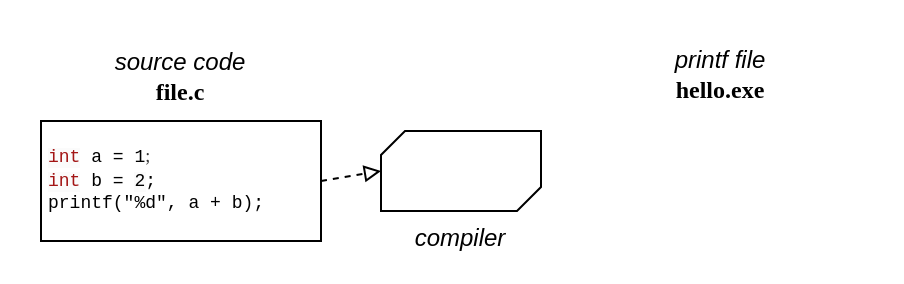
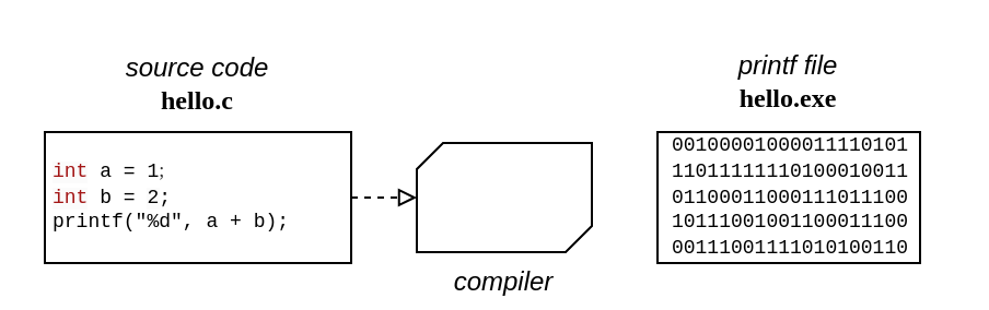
  <mxCell id="0" />
  <mxCell id="1" parent="0" />
  <mxCell id="2" value="" style="group" parent="1" vertex="1" connectable="0"><mxGeometry x="20" y="30" width="140" height="90" as="geometry" /></mxCell>
  <mxCell id="3" value="&lt;span style=&quot;font-family: &amp;quot;Lucida Console&amp;quot;, Courier, monospace; font-size: 9px; background-color: rgb(251, 251, 251);&quot;&gt;&lt;font color=&quot;#a31515&quot;&gt;int&lt;/font&gt;&lt;/span&gt;&lt;span style=&quot;color: rgb(0, 0, 0); font-family: &amp;quot;Lucida Console&amp;quot;, Courier, monospace; font-size: 9px; background-color: rgb(255, 255, 255);&quot;&gt; a = 1&lt;/span&gt;;&lt;br&gt;&lt;span style=&quot;border-color: var(--border-color); font-family: &amp;quot;Lucida Console&amp;quot;, Courier, monospace; background-color: rgb(251, 251, 251);&quot;&gt;&lt;font color=&quot;#a31515&quot;&gt;int&lt;/font&gt;&lt;/span&gt;&lt;span style=&quot;border-color: var(--border-color); color: rgb(0, 0, 0); font-family: &amp;quot;Lucida Console&amp;quot;, Courier, monospace; background-color: rgb(255, 255, 255);&quot;&gt; b = &lt;/span&gt;&lt;span style=&quot;border-color: var(--border-color); color: rgb(0, 0, 0); font-family: &amp;quot;Lucida Console&amp;quot;, Courier, monospace; background-color: rgb(251, 251, 251);&quot;&gt;2&lt;/span&gt;&lt;span style=&quot;border-color: var(--border-color); color: rgb(0, 0, 0); font-family: &amp;quot;Lucida Console&amp;quot;, Courier, monospace; background-color: rgb(255, 255, 255);&quot;&gt;;&lt;/span&gt;&lt;span style=&quot;color: rgb(0, 0, 0); font-family: &amp;quot;Lucida Console&amp;quot;, Courier, monospace; font-size: 9px; background-color: rgb(255, 255, 255);&quot;&gt;&lt;br style=&quot;font-size: 9px;&quot;&gt;&lt;/span&gt;&lt;span style=&quot;color: rgb(0, 0, 0); font-family: &amp;quot;Lucida Console&amp;quot;, Courier, monospace; font-size: 9px; background-color: rgb(255, 255, 255);&quot;&gt;printf(&quot;%d&quot;, a + b);&lt;/span&gt;" style="text;html=1;align=left;verticalAlign=middle;whiteSpace=wrap;rounded=0;fillColor=none;fontColor=#333333;strokeColor=#000000;fontFamily=Lucida Console;fontSize=9;perimeterSpacing=0;labelPadding=9;spacingLeft=2;" parent="2" vertex="1"><mxGeometry y="30" width="140" height="60" as="geometry" /></mxCell>
- <mxCell id="4" value="&lt;i style=&quot;&quot;&gt;&lt;font face=&quot;Helvetica&quot;&gt;source code&lt;/font&gt;&lt;/i&gt;&lt;br&gt;&lt;font face=&quot;Lucida Console&quot;&gt;&lt;b&gt;file.c&lt;/b&gt;&lt;/font&gt;" style="text;html=1;strokeColor=none;fillColor=none;align=center;verticalAlign=middle;whiteSpace=wrap;rounded=0;" parent="2" vertex="1"><mxGeometry x="26.25" y="-10" width="87.5" height="35" as="geometry" /></mxCell>
+ <mxCell id="4" value="&lt;i style=&quot;&quot;&gt;&lt;font face=&quot;Helvetica&quot;&gt;source code&lt;/font&gt;&lt;/i&gt;&lt;br&gt;&lt;font face=&quot;Lucida Console&quot;&gt;&lt;b&gt;hello.c&lt;/b&gt;&lt;/font&gt;" style="text;html=1;strokeColor=none;fillColor=none;align=center;verticalAlign=middle;whiteSpace=wrap;rounded=0;" parent="2" vertex="1"><mxGeometry x="26.25" y="-10" width="87.5" height="35" as="geometry" /></mxCell>
  <mxCell id="5" value="" style="endArrow=block;html=1;rounded=0;exitX=1;exitY=0.5;exitDx=0;exitDy=0;dashed=1;endFill=0;entryX=0;entryY=0.5;entryDx=0;entryDy=0;entryPerimeter=0;" parent="1" source="3" target="6" edge="1"><mxGeometry y="10" width="50" height="50" relative="1" as="geometry"><mxPoint x="180" y="114" as="sourcePoint" /><mxPoint x="230" y="64" as="targetPoint" /><mxPoint as="offset" /></mxGeometry></mxCell>
- <mxCell id="6" value="&lt;i&gt;compiler&lt;/i&gt;" style="verticalLabelPosition=bottom;verticalAlign=top;html=1;shape=mxgraph.basic.diag_snip_rect;dx=6;whiteSpace=wrap;" parent="1" vertex="1"><mxGeometry x="190" y="65" width="80" height="40" as="geometry" /></mxCell>
+ <mxCell id="6" value="&lt;i&gt;compiler&lt;/i&gt;" style="verticalLabelPosition=bottom;verticalAlign=top;html=1;shape=mxgraph.basic.diag_snip_rect;dx=6;whiteSpace=wrap;" parent="1" vertex="1"><mxGeometry x="190" y="65" width="80" height="50" as="geometry" /></mxCell>
  <mxCell id="7" value="" style="group" parent="1" vertex="1" connectable="0"><mxGeometry x="290" y="30" width="140" height="90" as="geometry" /></mxCell>
+ <mxCell id="8" value="&lt;div&gt;&lt;div&gt;&lt;font color=&quot;#000000&quot; face=&quot;Lucida Console, Courier, monospace&quot;&gt;00100001000011110101&lt;/font&gt;&lt;/div&gt;&lt;div&gt;&lt;font color=&quot;#000000&quot; face=&quot;Lucida Console, Courier, monospace&quot;&gt;11011111110100010011&lt;/font&gt;&lt;/div&gt;&lt;div&gt;&lt;font color=&quot;#000000&quot; face=&quot;Lucida Console, Courier, monospace&quot;&gt;01100011000111011100&lt;/font&gt;&lt;/div&gt;&lt;div&gt;&lt;font color=&quot;#000000&quot; face=&quot;Lucida Console, Courier, monospace&quot;&gt;10111001001100011100&lt;/font&gt;&lt;/div&gt;&lt;div&gt;&lt;font color=&quot;#000000&quot; face=&quot;Lucida Console, Courier, monospace&quot;&gt;00111001111010100110&lt;/font&gt;&lt;/div&gt;&lt;/div&gt;" style="text;html=1;align=center;verticalAlign=middle;whiteSpace=wrap;rounded=0;fillColor=none;fontColor=#333333;strokeColor=#000000;fontFamily=Lucida Console;fontSize=9;perimeterSpacing=0;labelPadding=9;spacingLeft=2;" parent="7" vertex="1"><mxGeometry x="10" y="30" width="120" height="60" as="geometry" /></mxCell>
  <mxCell id="9" value="&lt;i style=&quot;&quot;&gt;&lt;font face=&quot;Helvetica&quot;&gt;printf file&lt;/font&gt;&lt;/i&gt;&lt;br&gt;&lt;font face=&quot;Lucida Console&quot;&gt;&lt;b&gt;hello.exe&lt;/b&gt;&lt;/font&gt;" style="text;html=1;strokeColor=none;fillColor=none;align=center;verticalAlign=middle;whiteSpace=wrap;rounded=0;" parent="7" vertex="1"><mxGeometry x="10" y="-10" width="120" height="33" as="geometry" /></mxCell>
